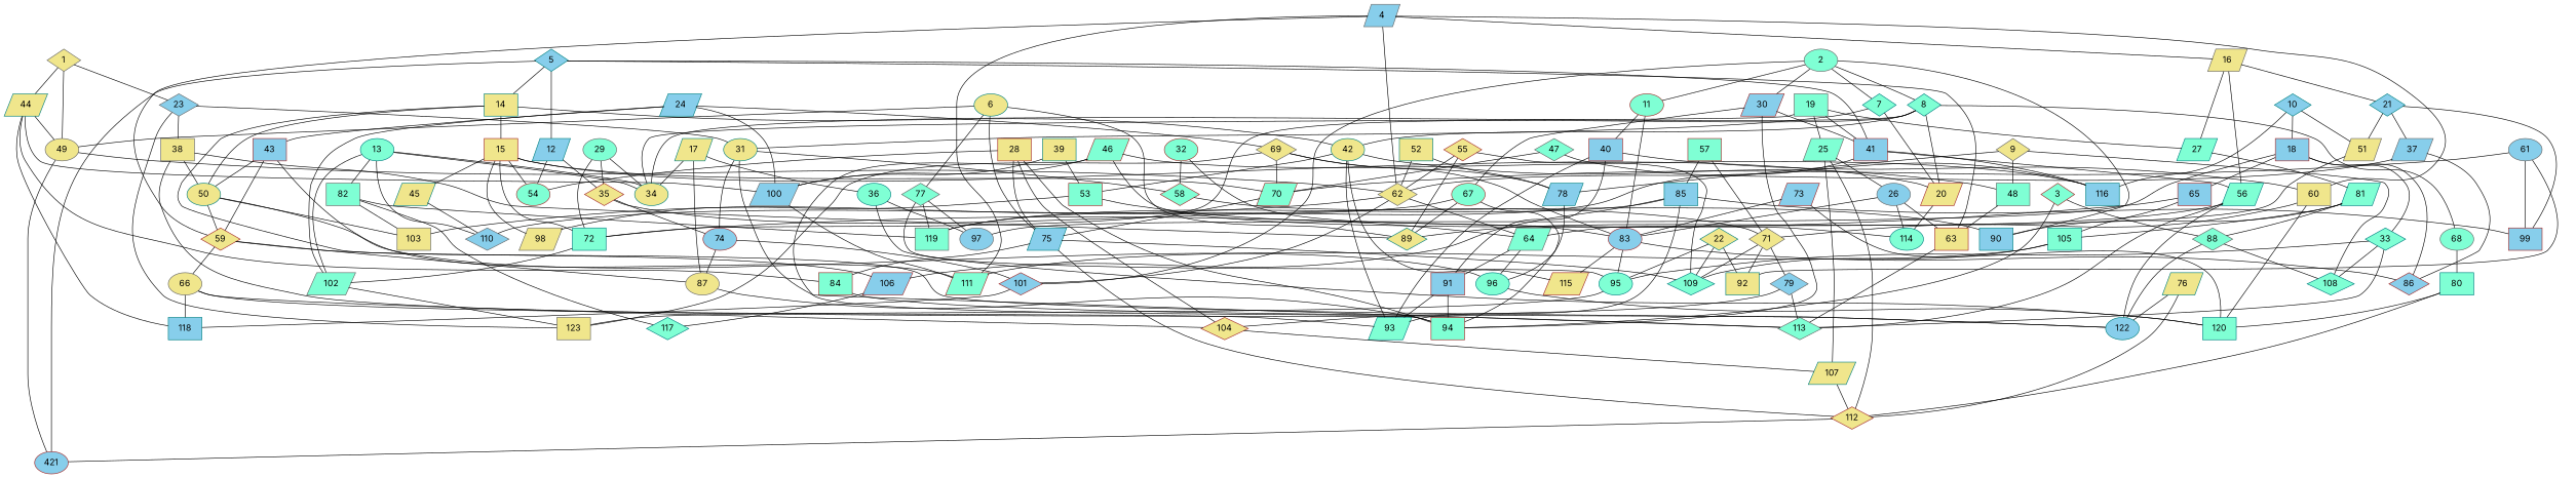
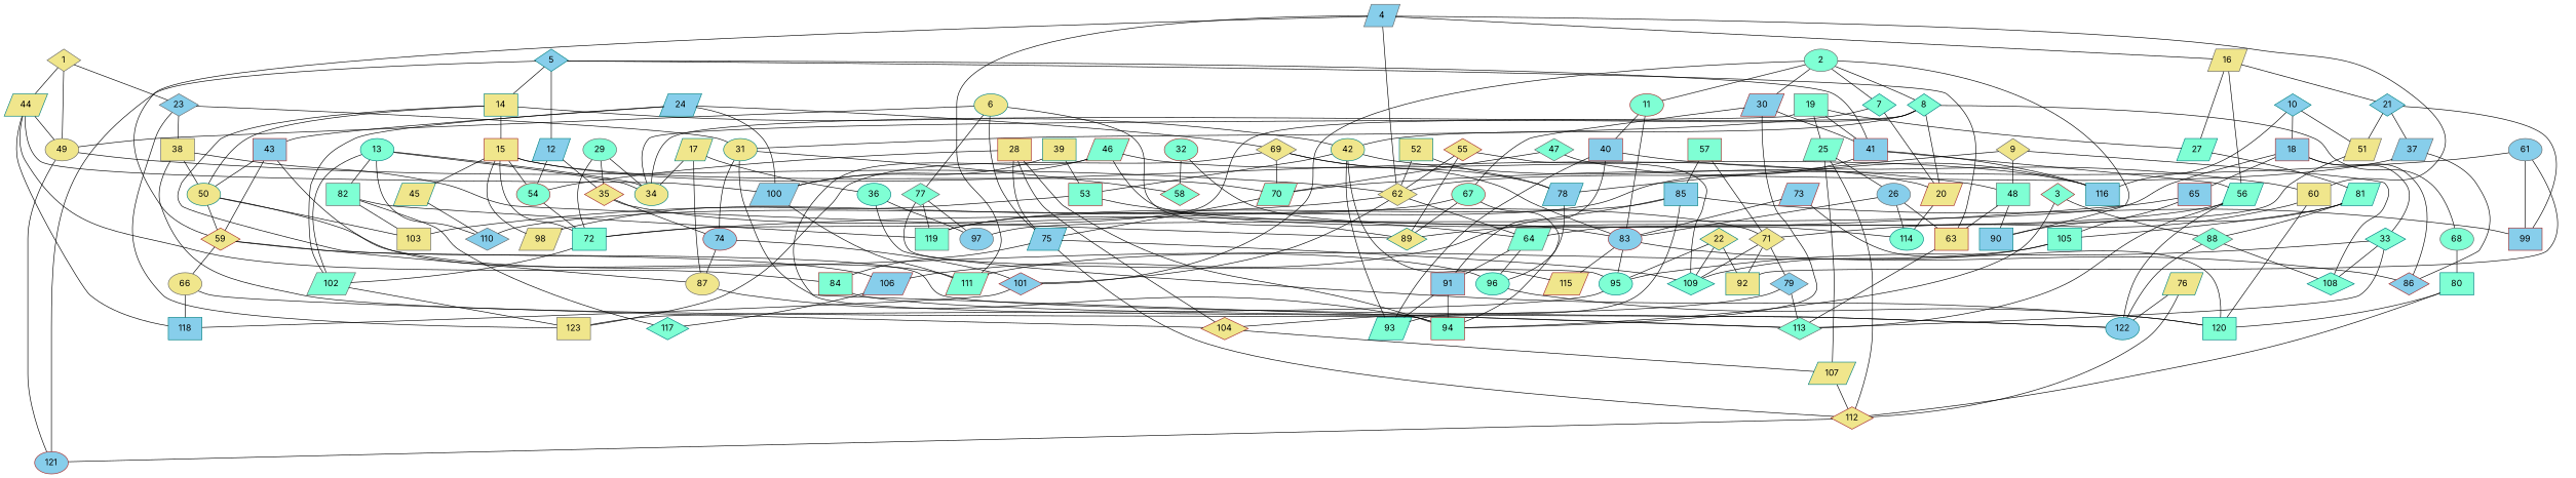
  graph {
    fontname=Inter
    node [color=teal fillcolor=aquamarine fontname=Inter shape=box style=filled]
    edge [fontname=Inter]
    1 [color=gray40 fillcolor=khaki shape=diamond]
    23 [color=gray40 fillcolor=skyblue shape=diamond]
    44 [fillcolor=khaki shape=parallelogram]
    49 [color=gray40 fillcolor=khaki shape=ellipse]
    31 [fillcolor=khaki shape=ellipse]
    38 [color=gray40 fillcolor=khaki]
    123 [color=gray40 fillcolor=khaki]
    100 [color=gray40 fillcolor=skyblue shape=parallelogram]
    84 [color=brown]
    118 [fillcolor=skyblue]
    62 [color=gray40 fillcolor=khaki shape=diamond]
-   121 [color=brown fillcolor=skyblue shape=ellipse label=421]
+   121 [color=brown fillcolor=skyblue shape=ellipse]
    2 [color=gray40 shape=ellipse]
    7 [shape=diamond]
    8 [shape=diamond]
    11 [color=brown shape=ellipse]
    30 [color=brown fillcolor=skyblue shape=parallelogram]
    90 [fillcolor=skyblue]
    101 [color=brown fillcolor=skyblue shape=diamond]
    20 [color=brown fillcolor=khaki shape=parallelogram]
    34 [fillcolor=khaki shape=ellipse]
    42 [fillcolor=khaki shape=ellipse]
    68 [color=gray40 shape=ellipse]
    72
    40 [color=brown fillcolor=skyblue]
    83 [color=brown fillcolor=skyblue shape=ellipse]
    94 [color=brown]
    41 [color=brown fillcolor=skyblue]
    67 [color=brown shape=ellipse]
    3 [color=brown shape=diamond]
    88 [color=gray40 shape=diamond]
    108 [shape=diamond]
    122 [fillcolor=skyblue shape=ellipse]
    4 [color=gray40 fillcolor=skyblue shape=parallelogram]
    16 [color=gray40 fillcolor=khaki shape=parallelogram]
    59 [color=brown fillcolor=khaki shape=diamond]
    60 [color=gray40 fillcolor=khaki]
    111 [color=brown shape=parallelogram]
    21 [fillcolor=skyblue shape=diamond]
    27 [shape=parallelogram]
    56 [shape=parallelogram]
    87 [color=gray40 fillcolor=khaki shape=ellipse]
    66 [color=gray40 fillcolor=khaki shape=ellipse]
    106 [color=brown fillcolor=skyblue shape=parallelogram]
    71 [color=gray40 fillcolor=khaki shape=diamond]
    120
    103 [color=gray40 fillcolor=khaki]
    64 [color=gray40 shape=parallelogram]
    5 [fillcolor=skyblue shape=diamond]
    12 [fillcolor=skyblue shape=parallelogram]
    14 [fillcolor=khaki]
    63 [color=brown fillcolor=khaki]
    35 [color=brown fillcolor=khaki shape=diamond]
    54 [color=brown shape=ellipse]
    15 [color=brown fillcolor=khaki]
    50 [fillcolor=khaki shape=ellipse]
    116 [fillcolor=skyblue]
    119 [color=gray40]
    113 [color=gray40 shape=diamond]
    6 [fillcolor=khaki shape=ellipse]
    75 [fillcolor=skyblue shape=parallelogram]
    77 [color=gray40 shape=diamond]
    89 [fillcolor=khaki shape=diamond]
    109 [shape=diamond]
    112 [color=brown fillcolor=khaki shape=diamond]
    97 [color=gray40 fillcolor=skyblue shape=ellipse]
    95 [shape=ellipse]
    114 [shape=ellipse]
    58 [color=brown shape=diamond]
    74 [color=brown fillcolor=skyblue shape=ellipse]
    48 [color=gray40]
    53 [color=brown]
    93 [shape=parallelogram]
    115 [color=brown fillcolor=khaki shape=parallelogram]
    80
    102 [color=gray40 shape=parallelogram]
    9 [color=gray40 fillcolor=khaki shape=diamond]
    78 [fillcolor=skyblue shape=parallelogram]
    96 [shape=ellipse]
    10 [fillcolor=skyblue shape=diamond]
    18 [color=brown fillcolor=skyblue]
    51 [color=gray40 fillcolor=khaki shape=parallelogram]
    33 [shape=diamond]
    65 [color=brown fillcolor=skyblue]
    86 [color=brown fillcolor=skyblue shape=diamond]
    91 [color=brown fillcolor=skyblue]
    13 [shape=ellipse]
    82 [color=gray40]
    110 [color=gray40 fillcolor=skyblue shape=diamond]
    117 [shape=diamond]
    45 [fillcolor=khaki shape=parallelogram]
    70 [color=brown shape=parallelogram]
    98 [color=gray40 fillcolor=khaki shape=parallelogram]
    37 [color=gray40 fillcolor=skyblue shape=parallelogram]
    99 [color=brown fillcolor=skyblue]
    81 [shape=parallelogram]
    17 [fillcolor=khaki shape=parallelogram]
    36 [shape=ellipse]
    105
    19 [color=gray40]
    25 [color=gray40 shape=parallelogram]
    26 [color=gray40 fillcolor=skyblue shape=ellipse]
    107 [fillcolor=khaki shape=parallelogram]
    22 [fillcolor=khaki shape=diamond]
    92 [fillcolor=khaki]
    24 [fillcolor=skyblue shape=parallelogram]
    43 [color=brown fillcolor=skyblue]
    69 [color=gray40 fillcolor=khaki shape=diamond]
    28 [color=brown fillcolor=khaki]
    104 [color=brown fillcolor=khaki shape=diamond]
    29 [color=gray40 shape=ellipse]
    32 [color=brown shape=ellipse]
    79 [color=gray40 fillcolor=skyblue shape=diamond]
    39 [fillcolor=khaki]
    46 [color=brown shape=parallelogram]
    47 [color=gray40 shape=diamond]
    52 [fillcolor=khaki]
    55 [color=brown fillcolor=khaki shape=diamond]
    57 [color=brown]
    85 [fillcolor=skyblue]
    61 [color=gray40 fillcolor=skyblue shape=ellipse]
    73 [color=brown fillcolor=skyblue shape=parallelogram]
    76 [fillcolor=khaki shape=parallelogram]
    1 -- 23
    1 -- 44
    1 -- 49
    23 -- 31
    23 -- 38
    23 -- 123
    44 -- 49
    44 -- 100
    44 -- 84
    44 -- 118
    49 -- 62
    49 -- 121
    31 -- 113
    31 -- 58
    31 -- 74
    38 -- 50
    38 -- 113
    38 -- 89
    100 -- 111
    84 -- 122
    62 -- 101
    62 -- 103
    62 -- 64
    2 -- 7
    2 -- 8
    2 -- 11
    2 -- 30
    2 -- 90
    2 -- 101
    7 -- 31
    7 -- 20
    8 -- 20
    8 -- 34
    8 -- 42
    8 -- 68
    8 -- 72
    11 -- 40
    11 -- 83
    30 -- 94
    30 -- 41
    30 -- 67
    101 -- 118
    20 -- 114
    42 -- 48
    42 -- 53
    42 -- 93
    42 -- 115
    68 -- 80
    72 -- 102
    40 -- 60
    40 -- 93
    40 -- 91
    83 -- 95
    83 -- 115
    83 -- 86
    41 -- 56
    41 -- 116
    41 -- 119
    67 -- 94
    67 -- 89
    67 -- 110
    3 -- 94
    3 -- 88
    88 -- 108
    88 -- 122
    4 -- 62
    4 -- 16
    4 -- 59
    4 -- 60
    4 -- 111
    16 -- 21
    16 -- 27
    16 -- 56
    59 -- 87
    59 -- 66
    59 -- 106
    60 -- 71
    60 -- 120
    21 -- 51
    21 -- 37
    21 -- 99
    27 -- 81
    56 -- 122
    56 -- 113
    56 -- 89
    87 -- 94
    66 -- 118
-   66 -- 93
    66 -- 104
    106 -- 117
    71 -- 109
    71 -- 92
    71 -- 79
    64 -- 96
    64 -- 91
    5 -- 121
    5 -- 41
    5 -- 12
    5 -- 14
    5 -- 63
    12 -- 35
    12 -- 54
    14 -- 42
    14 -- 122
    14 -- 15
    14 -- 50
    63 -- 113
    35 -- 71
    35 -- 74
+   54 -- 72
    15 -- 20
    15 -- 72
    15 -- 54
    15 -- 45
    15 -- 70
    15 -- 98
    50 -- 59
    50 -- 103
    50 -- 96
    6 -- 49
    6 -- 75
    6 -- 77
    6 -- 89
    75 -- 84
    75 -- 109
    75 -- 112
    77 -- 119
    77 -- 97
    77 -- 95
    112 -- 121
    95 -- 123
-   58 -- 90
+   48 -- 90
    74 -- 101
    74 -- 87
    48 -- 63
    53 -- 64
    53 -- 98
    80 -- 120
    80 -- 112
    102 -- 123
    9 -- 108
    9 -- 48
    9 -- 78
    78 -- 96
    96 -- 120
    10 -- 116
    10 -- 18
    10 -- 51
    18 -- 97
    18 -- 33
    18 -- 65
    18 -- 86
    51 -- 64
    33 -- 108
    33 -- 113
    33 -- 95
    65 -- 72
    65 -- 105
    91 -- 94
    91 -- 93
    13 -- 34
    13 -- 34
    13 -- 102
    13 -- 82
    13 -- 110
    82 -- 103
    82 -- 119
    82 -- 117
    45 -- 110
    70 -- 75
    37 -- 62
    37 -- 86
    81 -- 90
    81 -- 88
    81 -- 105
    17 -- 34
    17 -- 87
    17 -- 36
    36 -- 120
    36 -- 97
    105 -- 111
    105 -- 109
    19 -- 34
    19 -- 41
    19 -- 27
    19 -- 25
    25 -- 112
    25 -- 26
    25 -- 107
    26 -- 83
    26 -- 63
    26 -- 114
    107 -- 112
    22 -- 109
    22 -- 95
    22 -- 92
    24 -- 100
    24 -- 102
    24 -- 43
    24 -- 69
    43 -- 59
    43 -- 111
    43 -- 50
    69 -- 123
    69 -- 83
    69 -- 78
    69 -- 70
    28 -- 94
    28 -- 54
    28 -- 75
    28 -- 104
    104 -- 107
    29 -- 34
    29 -- 72
    29 -- 35
    32 -- 83
    32 -- 58
    79 -- 113
    79 -- 104
    39 -- 100
    39 -- 53
    46 -- 100
    46 -- 94
    46 -- 116
    46 -- 114
    47 -- 116
    47 -- 70
    52 -- 62
    52 -- 78
    55 -- 62
    55 -- 89
    55 -- 109
    57 -- 71
    57 -- 85
    85 -- 106
    85 -- 119
    85 -- 93
    85 -- 99
    61 -- 70
    61 -- 99
    61 -- 92
    73 -- 83
    73 -- 120
    76 -- 122
    76 -- 112
  }
